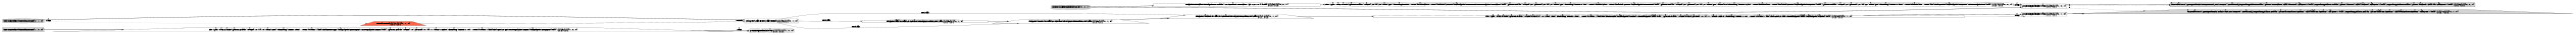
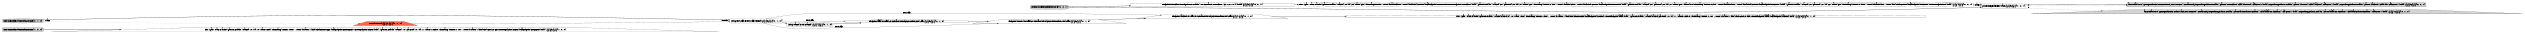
  digraph {
    rankdir=LR
    node [fillcolor=white shape=trapezium style=filled]
    edge [style=bold]
    n1 [label="List<Span> trace = asList(Span.newBuilder().traceId(\"10\").id(\"10\").name(\"send\").timestamp((TODAY + 50L) * 1000L).duration(1).kind(Kind.PRODUCER).localEndpoint(FRONTEND).remoteEndpoint(KAFKA).build(),Span.newBuilder().traceId(\"10\").parentId(\"10\").id(\"11\").name(\"receive\").timestamp((TODAY + 100) * 1000L).duration(1).kind(Kind.CONSUMER).remoteEndpoint(KAFKA).localEndpoint(BACKEND).build())@@@3@@@['1', '0', '0']"]
-   n2 [label="processDependencies(trace)@@@4@@@['1', '0', '0']" shape=cylinder]
-   n3 [label="processDependencies(trace)@@@9@@@['0', '1', '0']" shape=note]
    n4 [fillcolor=lightgray label="assertThat(store().getDependencies(endTs(trace),DAY).execute()).containsOnly(DependencyLink.newBuilder().parent(frontend.serviceName()).child(kafka.serviceName()).callCount(1).build(),DependencyLink.newBuilder().parent(kafka.serviceName()).child(backend.serviceName()).callCount(1).build())@@@10@@@['0', '1', '0']"]
    n5 [fillcolor=lightgray label="assertThat(store().getDependencies(TRACE_ENDTS,DAY).execute()).containsOnly(DependencyLink.newBuilder().parent(\"some-client\").child(\"frontend\").callCount(1).build(),DependencyLink.newBuilder().parent(\"frontend\").child(\"backend\").callCount(1).build(),DependencyLink.newBuilder().parent(\"backend\").child(\"db\").callCount(1).build())@@@6@@@['0', '0', '1']" shape=note]
    n6 [label="Endpoint backend = suffixServiceName(TestObjects.BACKEND,testSuffix)@@@7@@@['0', '1', '0']"]
    n7 [label="List<Span> trace = asList(Span.newBuilder().traceId(traceId).id(\"10\").name(\"send\").timestamp((TODAY + 50L) * 1000L).duration(1).kind(Kind.PRODUCER).localEndpoint(frontend).remoteEndpoint(kafka).build(),Span.newBuilder().traceId(traceId).parentId(\"10\").id(\"11\").name(\"receive\").timestamp((TODAY + 100) * 1000L).duration(1).kind(Kind.CONSUMER).remoteEndpoint(kafka).localEndpoint(backend).build())@@@8@@@['0', '1', '0']" shape=house]
    n8 [label="List<Span> trace = asList(Span.newBuilder().traceId(\"20\").id(\"20\").name(\"get\").timestamp(TODAY * 1000L).duration(350L * 1000L).kind(Kind.SERVER).localEndpoint(FRONTEND).remoteEndpoint(someClient).build(),Span.newBuilder().traceId(\"20\").parentId(\"20\").id(\"21\").name(\"get\").timestamp((TODAY + 50L) * 1000L).duration(250L * 1000L).kind(Kind.CLIENT).localEndpoint(FRONTEND).build(),Span.newBuilder().traceId(\"20\").parentId(\"20\").id(\"21\").name(\"get\").shared(true).timestamp((TODAY + 250) * 1000L).duration(50L * 1000L).kind(Kind.SERVER).localEndpoint(BACKEND).build(),Span.newBuilder().traceId(\"20\").parentId(\"21\").id(\"22\").name(\"get\").timestamp((TODAY + 150L) * 1000L).duration(50L * 1000L).kind(Kind.CLIENT).localEndpoint(BACKEND).remoteEndpoint(DB).build())@@@4@@@['0', '0', '1']" shape=cylinder]
    n9 [label="processDependencies(trace)@@@5@@@['1', '0', '1']" shape=note]
    n10 [fillcolor=lightgray label="instrumentedProducerAndConsumer['0', '1', '0']" shape=cylinder]
    n11 [label="String testSuffix = testSuffix(testInfo)@@@3@@@['0', '1', '0']" shape=note]
    n12 [fillcolor=tomato label="TestInfo testInfo@@@2@@@['0', '1', '0']"]
    n13 [label="Endpoint kafka = suffixServiceName(TestObjects.KAFKA,testSuffix)@@@5@@@['0', '1', '0']" shape=house]
    n14 [label="Endpoint frontend = suffixServiceName(TestObjects.FRONTEND,testSuffix)@@@6@@@['0', '1', '0']"]
+   n15 [label="String traceId = newTraceId()@@@4@@@['0', '1', '0']" shape=cylinder]
    n16 [fillcolor=lightgray label="instrumentedProducerAndConsumer['1', '0', '0']" shape=note]
    n17 [fillcolor=lightgray label="notInstrumentedClientAndServer['0', '0', '1']" shape=cylinder]
    n18 [label="Endpoint someClient = Endpoint.newBuilder().serviceName(\"some-client\").ip(\"172.17.0.4\").build()@@@3@@@['0', '0', '1']" shape=house]
-   n1 -> n2 [label=trace style=solid]
-   n1 -> n2
-   n3 -> n4
    n6 -> n7
-   n7 -> n3
-   n7 -> n3 [label=trace style=solid]
    n8 -> n9 [label=trace style=solid]
    n8 -> n9
    n9 -> n4 [label=0 style=dashed]
    n9 -> n5 [label=0 style=dashed]
    n9 -> n5
    n10 -> n11
    n10 -> n12 [label=trace style=dotted]
    n11 -> n6 [label=testSuffix style=solid]
    n11 -> n13 [label=testSuffix style=solid]
    n11 -> n14 [label=testSuffix style=solid]
+   n11 -> n15
    n12 -> n11 [label=testInfo style=solid]
    n13 -> n14
    n14 -> n6
+   n15 -> n13
    n16 -> n1
    n17 -> n9
    n17 -> n18
    n18 -> n8
  }
